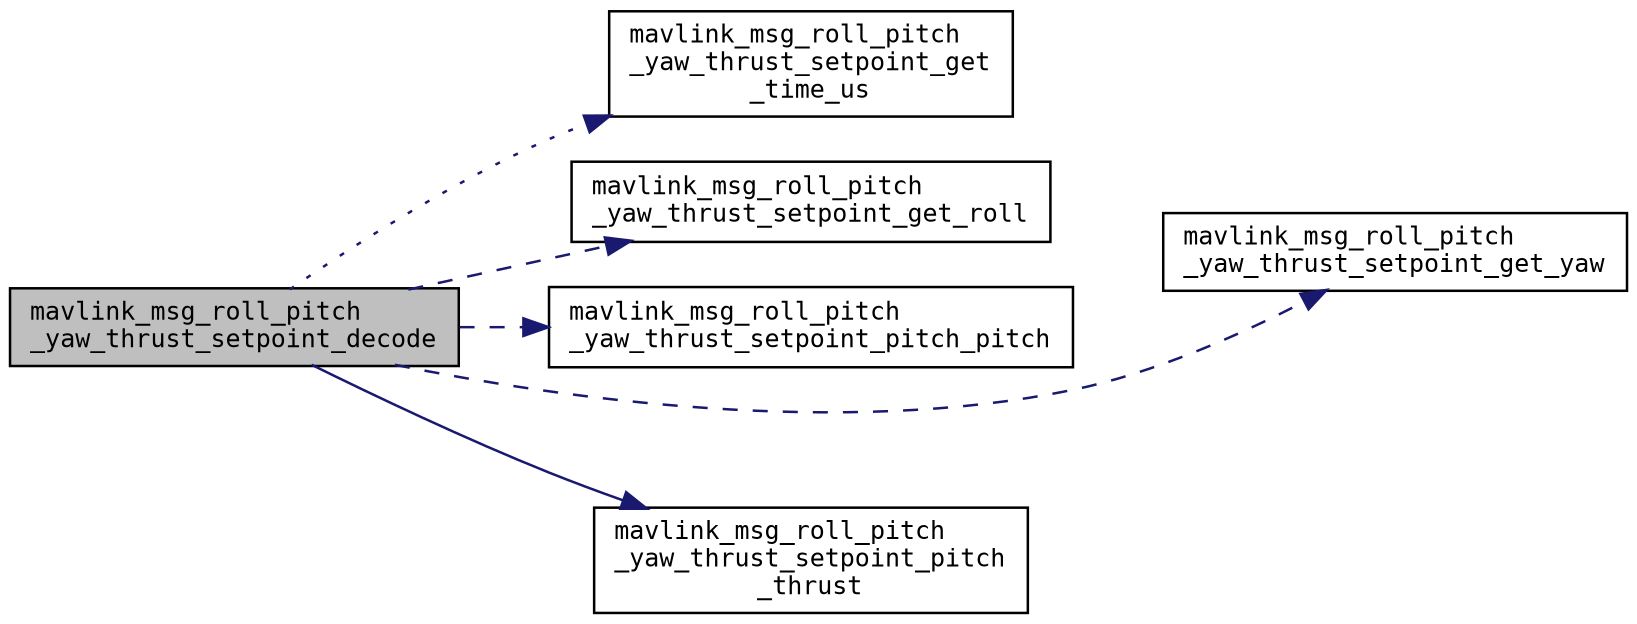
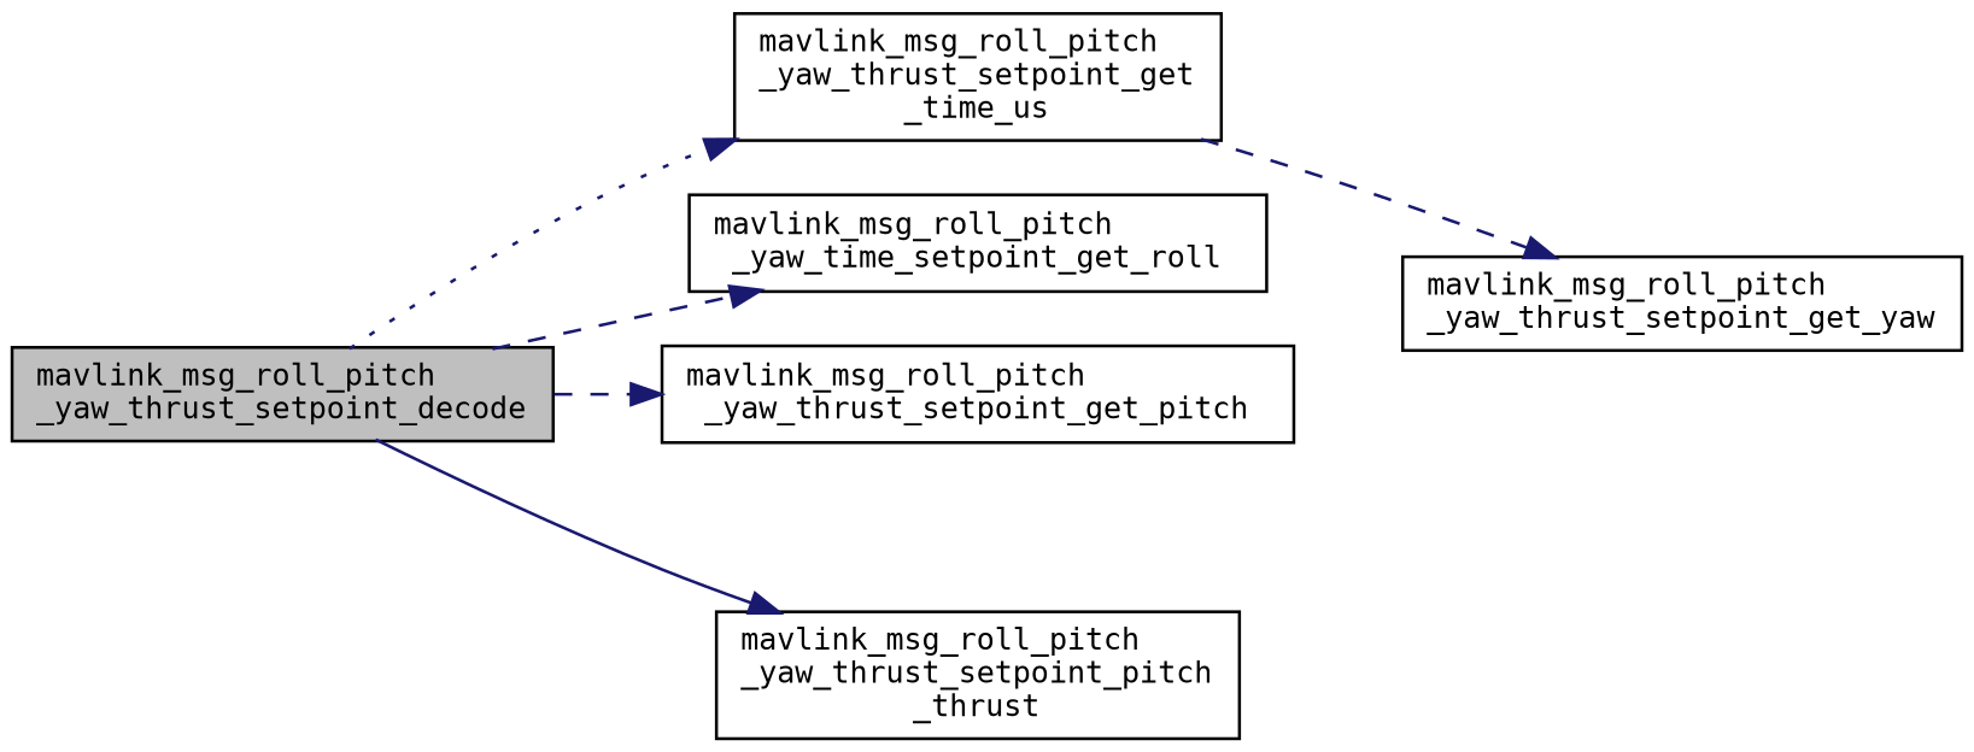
  digraph {
    fontname="DejaVu Sans Mono"
    rankdir=LR
    node [color=black fillcolor=white fontname="DejaVu Sans Mono" fontsize=10 shape=record style=filled]
    edge [color=midnightblue fontname="DejaVu Sans Mono" fontsize=10 labelfontname=Helvetica labelfontsize=10 style=dashed]
    n1 [fillcolor=grey75 fontcolor=black height=0.2 label="mavlink_msg_roll_pitch\l_yaw_thrust_setpoint_decode" width=0.4]
    n2 [height=0.2 label="mavlink_msg_roll_pitch\l_yaw_thrust_setpoint_get\l_time_us" width=0.4]
-   n3 [height=0.2 label="mavlink_msg_roll_pitch\l_yaw_thrust_setpoint_get_roll" width=0.4]
-   n4 [height=0.2 label="mavlink_msg_roll_pitch\l_yaw_thrust_setpoint_pitch_pitch" width=0.4]
+   n3 [height=0.2 label="mavlink_msg_roll_pitch\l_yaw_time_setpoint_get_roll" width=0.4]
+   n4 [height=0.2 label="mavlink_msg_roll_pitch\l_yaw_thrust_setpoint_get_pitch" width=0.4]
    n5 [height=0.2 label="mavlink_msg_roll_pitch\l_yaw_thrust_setpoint_get_yaw" width=0.4]
    n6 [height=0.2 label="mavlink_msg_roll_pitch\l_yaw_thrust_setpoint_pitch\l_thrust" width=0.4]
    n1 -> n2 [style=dotted]
    n1 -> n3
    n1 -> n4
-   n1 -> n5
+   n2 -> n5
    n1 -> n6 [style=solid]
  }
